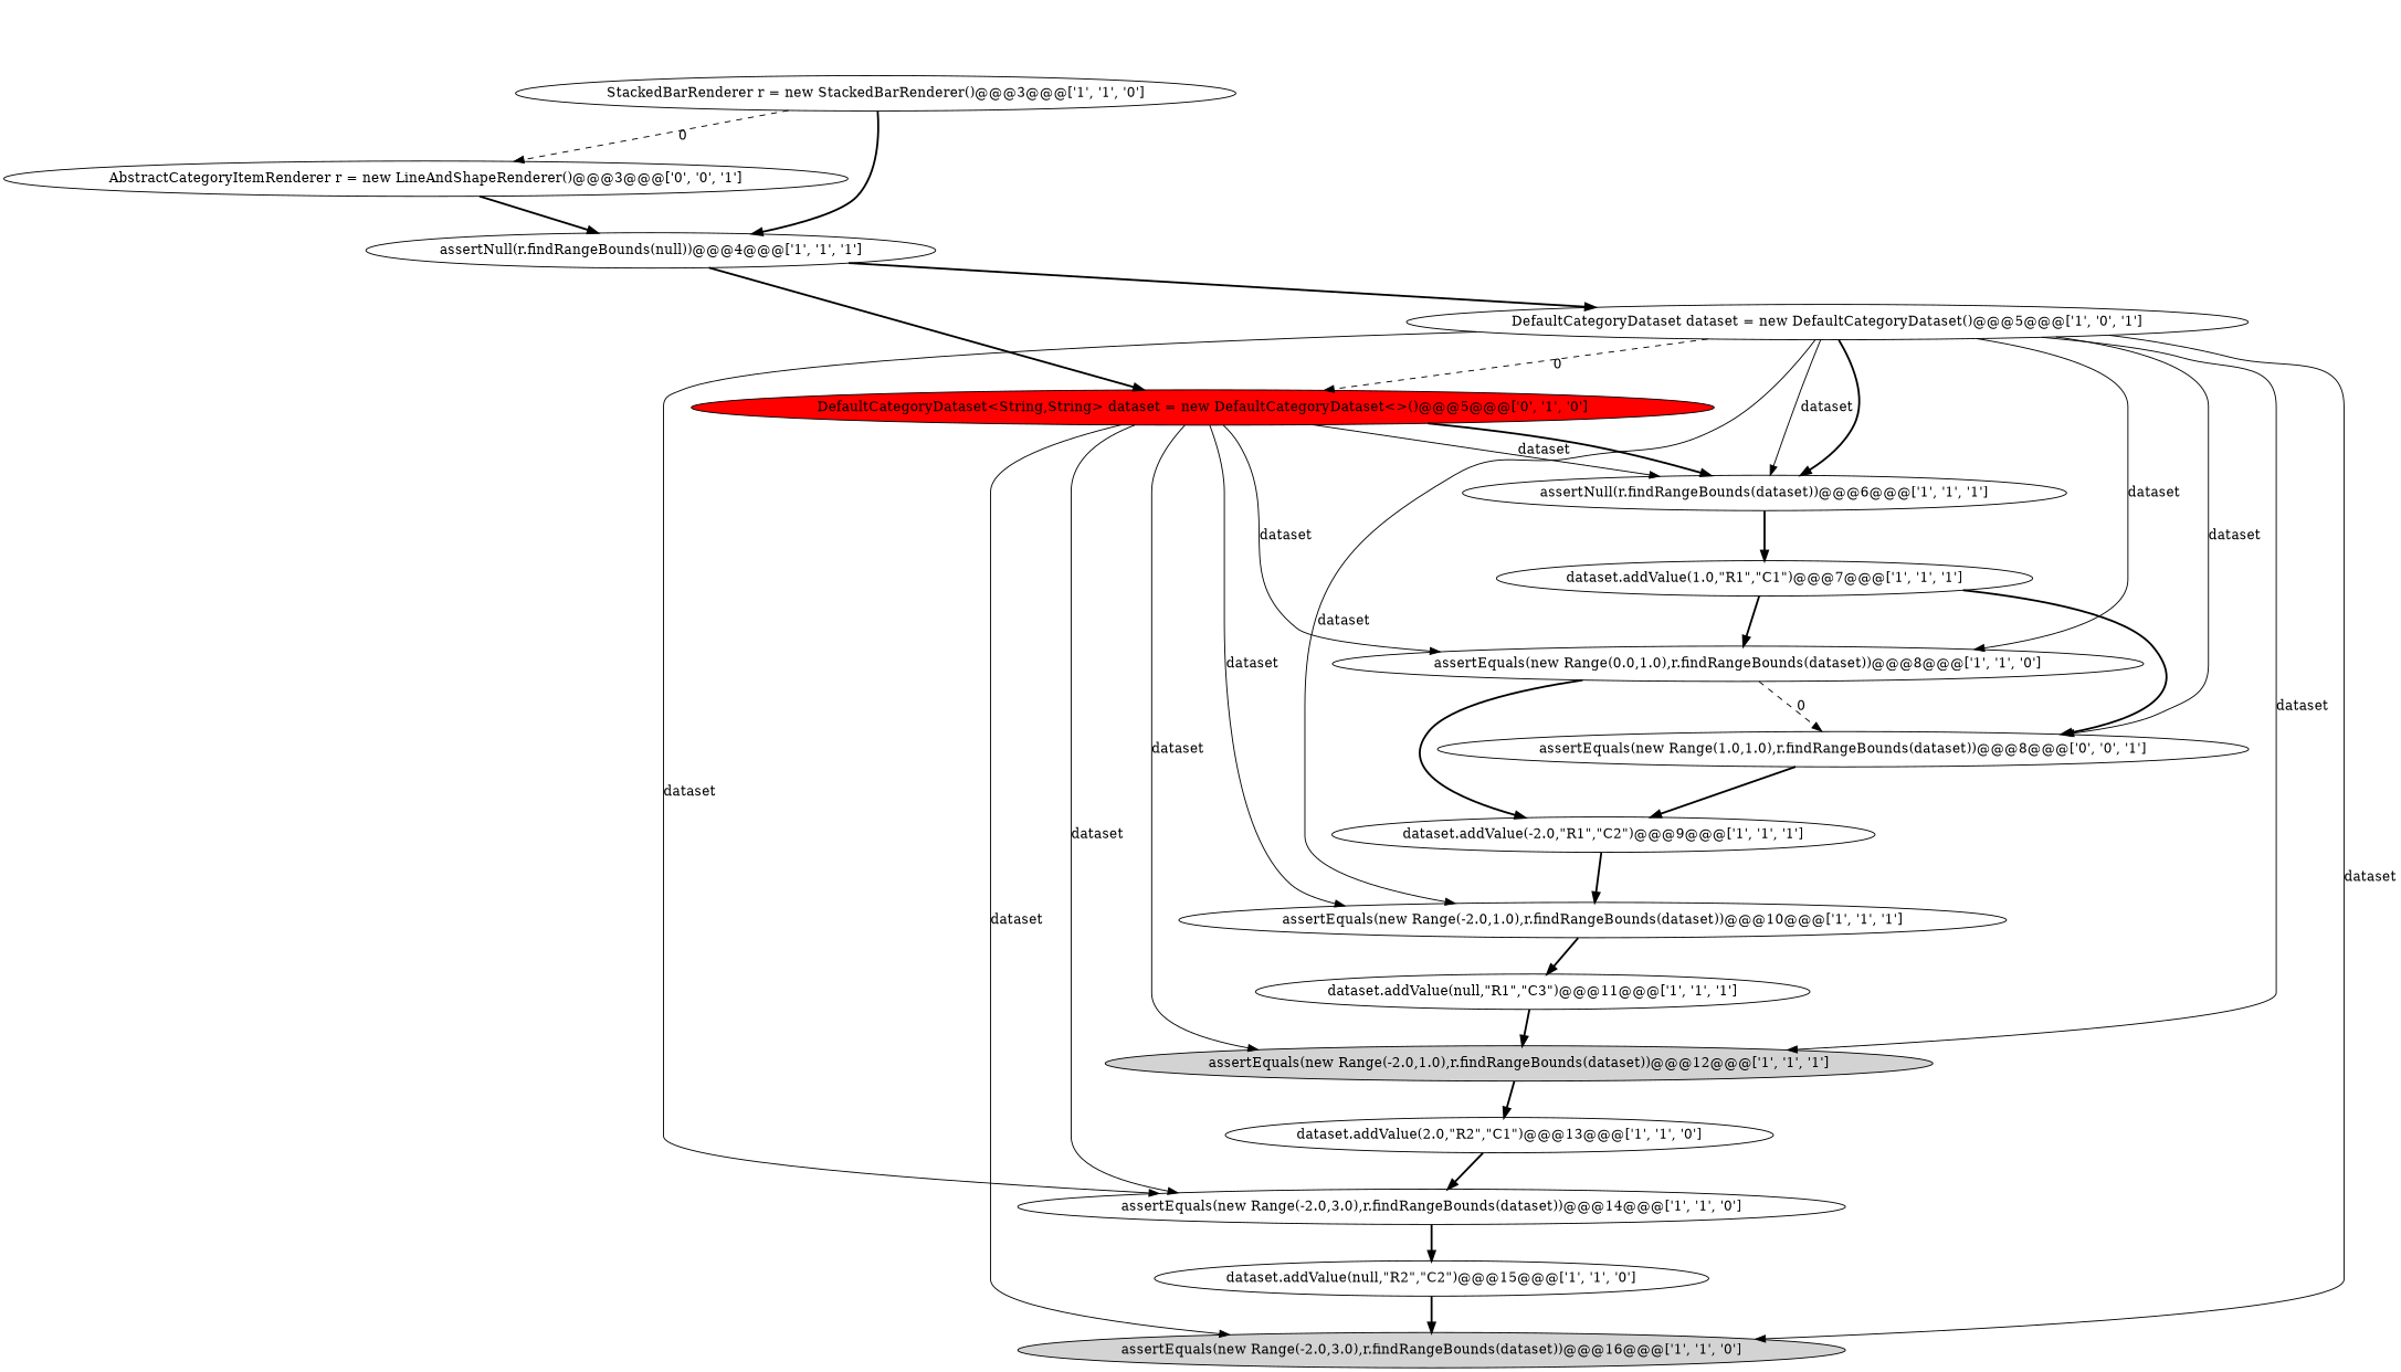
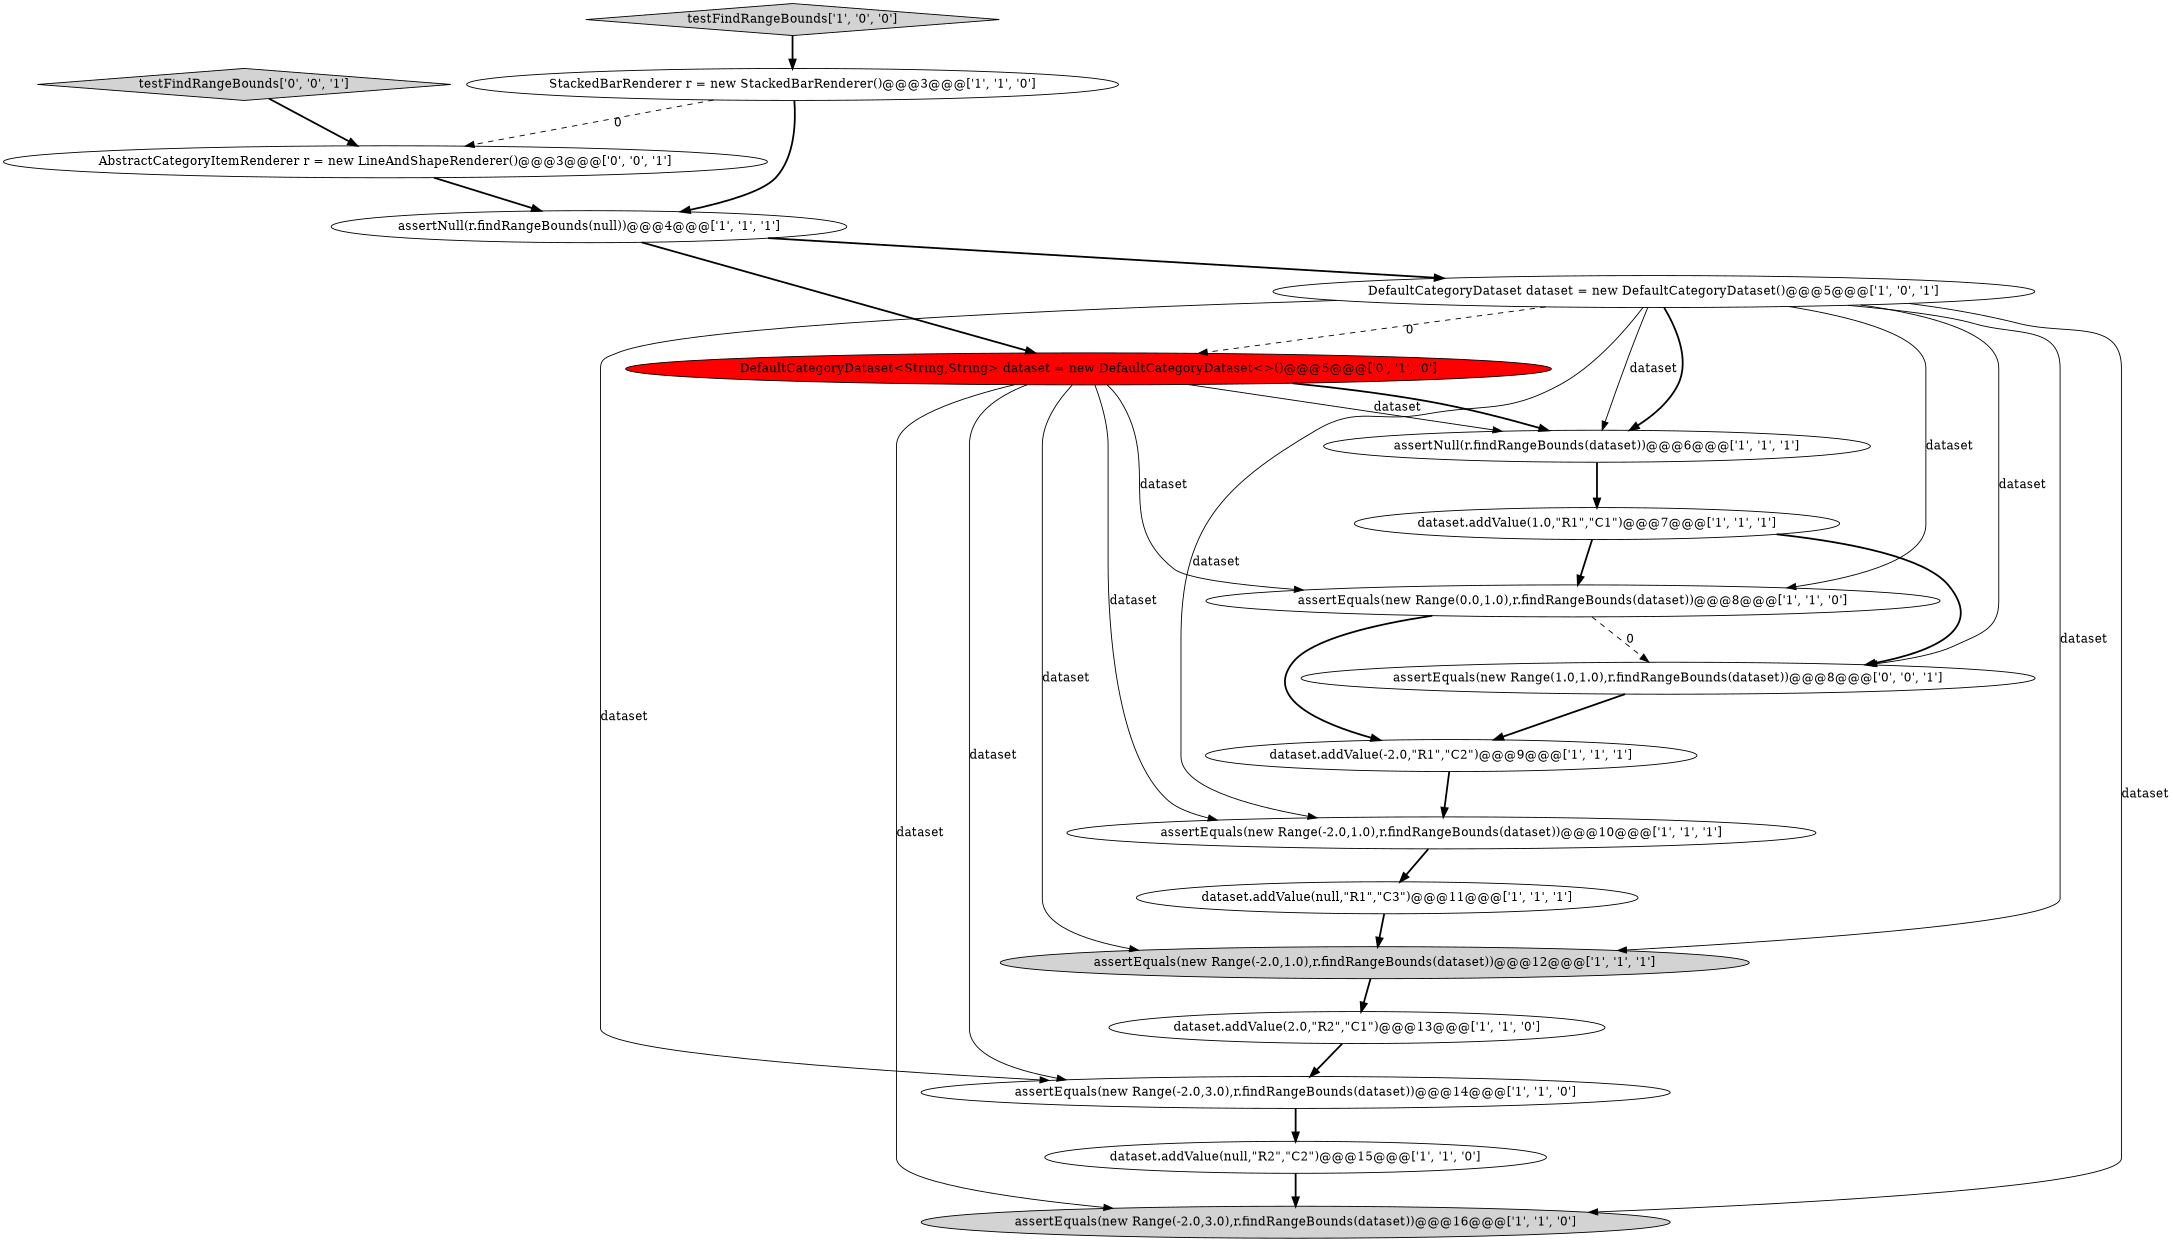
  digraph {
    node [fillcolor=white shape=ellipse style=filled]
    edge [style=bold]
    n1 [label="assertNull(r.findRangeBounds(dataset))@@@6@@@['1', '1', '1']"]
    n2 [label="dataset.addValue(1.0,\"R1\",\"C1\")@@@7@@@['1', '1', '1']"]
    n3 [label="assertEquals(new Range(0.0,1.0),r.findRangeBounds(dataset))@@@8@@@['1', '1', '0']"]
    n4 [label="assertEquals(new Range(1.0,1.0),r.findRangeBounds(dataset))@@@8@@@['0', '0', '1']"]
    n5 [label="StackedBarRenderer r = new StackedBarRenderer()@@@3@@@['1', '1', '0']"]
    n6 [label="assertNull(r.findRangeBounds(null))@@@4@@@['1', '1', '1']"]
    n7 [label="AbstractCategoryItemRenderer r = new LineAndShapeRenderer()@@@3@@@['0', '0', '1']"]
    n8 [fillcolor=red label="DefaultCategoryDataset<String,String> dataset = new DefaultCategoryDataset<>()@@@5@@@['0', '1', '0']"]
    n9 [label="DefaultCategoryDataset dataset = new DefaultCategoryDataset()@@@5@@@['1', '0', '1']"]
+   n10 [fillcolor=lightgray label="testFindRangeBounds['0', '0', '1']" shape=diamond]
    n11 [label="assertEquals(new Range(-2.0,3.0),r.findRangeBounds(dataset))@@@14@@@['1', '1', '0']"]
    n12 [label="dataset.addValue(null,\"R2\",\"C2\")@@@15@@@['1', '1', '0']"]
    n13 [fillcolor=lightgray label="assertEquals(new Range(-2.0,3.0),r.findRangeBounds(dataset))@@@16@@@['1', '1', '0']"]
    n14 [label="dataset.addValue(2.0,\"R2\",\"C1\")@@@13@@@['1', '1', '0']"]
    n15 [label="assertEquals(new Range(-2.0,1.0),r.findRangeBounds(dataset))@@@10@@@['1', '1', '1']"]
    n16 [fillcolor=lightgray label="assertEquals(new Range(-2.0,1.0),r.findRangeBounds(dataset))@@@12@@@['1', '1', '1']"]
    n17 [label="dataset.addValue(-2.0,\"R1\",\"C2\")@@@9@@@['1', '1', '1']"]
    n18 [label="dataset.addValue(null,\"R1\",\"C3\")@@@11@@@['1', '1', '1']"]
+   n19 [fillcolor=lightgray label="testFindRangeBounds['1', '0', '0']" shape=diamond]
    n1 -> n2
    n2 -> n3
    n2 -> n4
    n3 -> n4 [label=0 style=dashed]
    n3 -> n17
    n4 -> n17
    n5 -> n6
    n5 -> n7 [label=0 style=dashed]
    n6 -> n8
    n6 -> n9
    n7 -> n6
    n8 -> n1 [label=dataset style=solid]
    n8 -> n1
    n8 -> n3 [label=dataset style=solid]
    n8 -> n11 [label=dataset style=solid]
    n8 -> n13 [label=dataset style=solid]
    n8 -> n15 [label=dataset style=solid]
    n8 -> n16 [label=dataset style=solid]
    n9 -> n1 [label=dataset style=solid]
    n9 -> n1
    n9 -> n3 [label=dataset style=solid]
    n9 -> n4 [label=dataset style=solid]
    n9 -> n8 [label=0 style=dashed]
    n9 -> n11 [label=dataset style=solid]
    n9 -> n13 [label=dataset style=solid]
    n9 -> n15 [label=dataset style=solid]
    n9 -> n16 [label=dataset style=solid]
+   n10 -> n7
    n11 -> n12
    n12 -> n13
    n14 -> n11
    n15 -> n18
    n16 -> n14
    n17 -> n15
    n18 -> n16
+   n19 -> n5
  }
